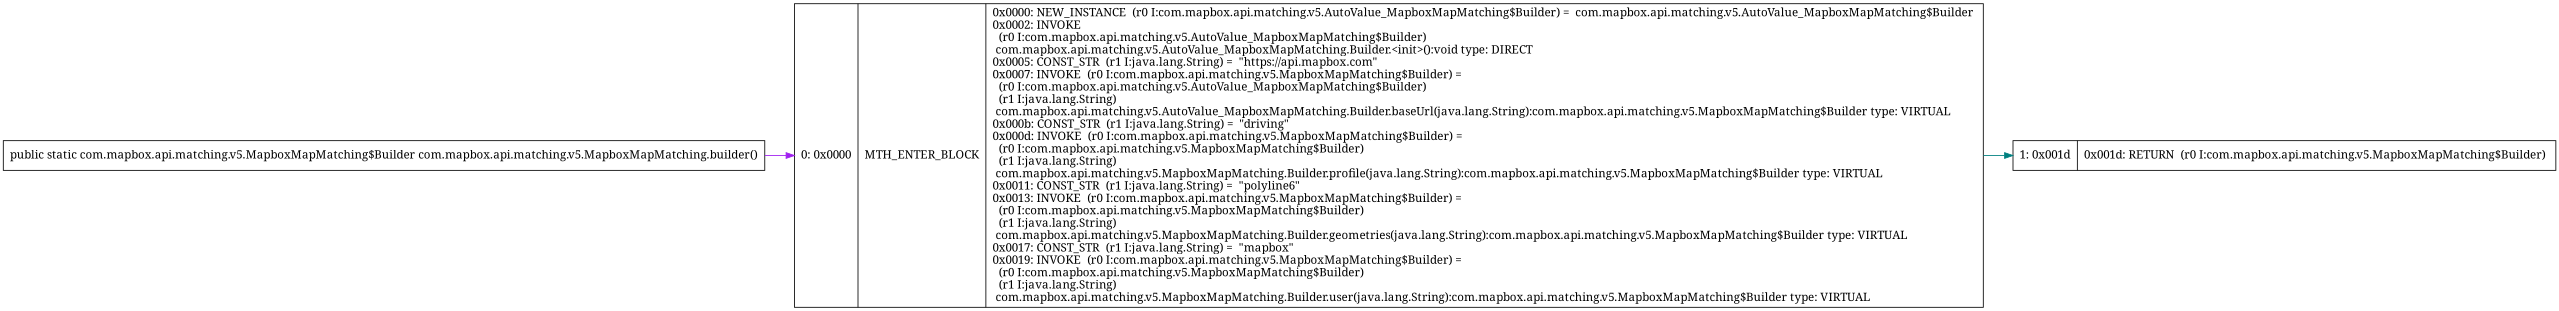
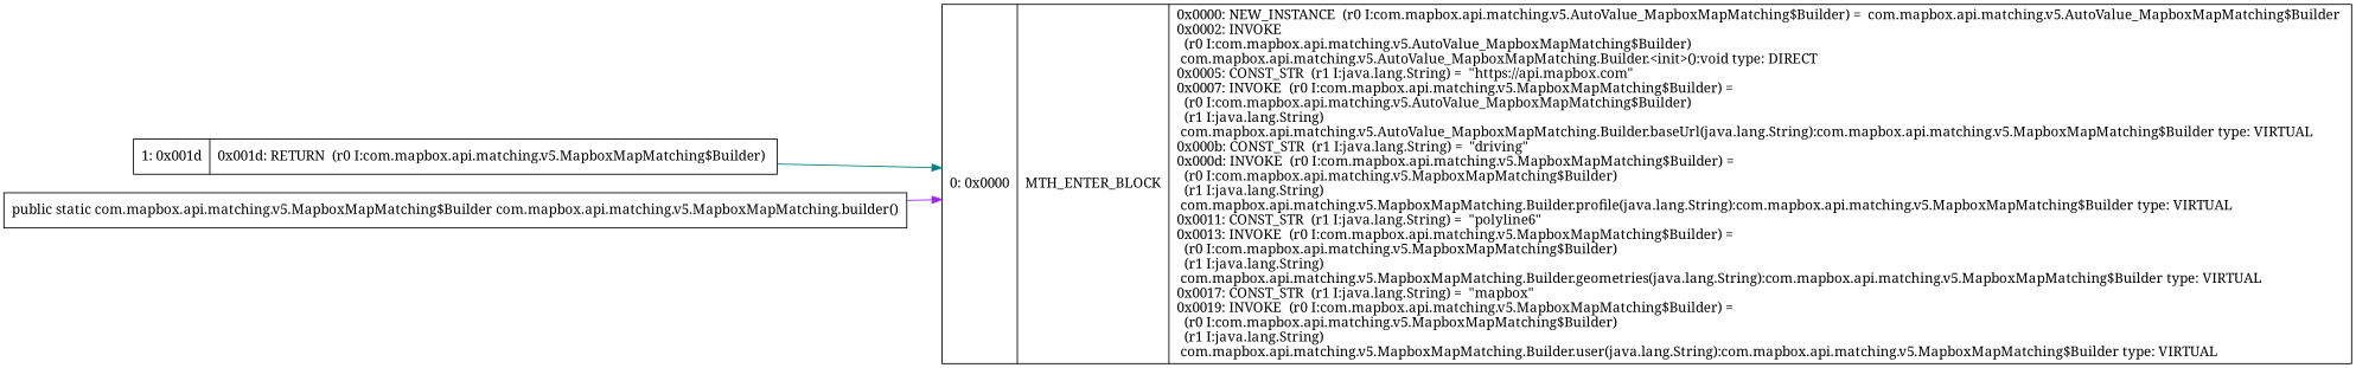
  digraph {
    rankdir=LR
    fontname="Noto Serif"
    node [shape=record fontname="Noto Serif"]
    edge [fontname="Noto Serif"]
    n1 [label="{0\:\ 0x0000|MTH_ENTER_BLOCK\l|0x0000: NEW_INSTANCE  (r0 I:com.mapbox.api.matching.v5.AutoValue_MapboxMapMatching$Builder) =  com.mapbox.api.matching.v5.AutoValue_MapboxMapMatching$Builder \l0x0002: INVOKE  \l  (r0 I:com.mapbox.api.matching.v5.AutoValue_MapboxMapMatching$Builder)\l com.mapbox.api.matching.v5.AutoValue_MapboxMapMatching.Builder.\<init\>():void type: DIRECT \l0x0005: CONST_STR  (r1 I:java.lang.String) =  \"https:\/\/api.mapbox.com\" \l0x0007: INVOKE  (r0 I:com.mapbox.api.matching.v5.MapboxMapMatching$Builder) = \l  (r0 I:com.mapbox.api.matching.v5.AutoValue_MapboxMapMatching$Builder)\l  (r1 I:java.lang.String)\l com.mapbox.api.matching.v5.AutoValue_MapboxMapMatching.Builder.baseUrl(java.lang.String):com.mapbox.api.matching.v5.MapboxMapMatching$Builder type: VIRTUAL \l0x000b: CONST_STR  (r1 I:java.lang.String) =  \"driving\" \l0x000d: INVOKE  (r0 I:com.mapbox.api.matching.v5.MapboxMapMatching$Builder) = \l  (r0 I:com.mapbox.api.matching.v5.MapboxMapMatching$Builder)\l  (r1 I:java.lang.String)\l com.mapbox.api.matching.v5.MapboxMapMatching.Builder.profile(java.lang.String):com.mapbox.api.matching.v5.MapboxMapMatching$Builder type: VIRTUAL \l0x0011: CONST_STR  (r1 I:java.lang.String) =  \"polyline6\" \l0x0013: INVOKE  (r0 I:com.mapbox.api.matching.v5.MapboxMapMatching$Builder) = \l  (r0 I:com.mapbox.api.matching.v5.MapboxMapMatching$Builder)\l  (r1 I:java.lang.String)\l com.mapbox.api.matching.v5.MapboxMapMatching.Builder.geometries(java.lang.String):com.mapbox.api.matching.v5.MapboxMapMatching$Builder type: VIRTUAL \l0x0017: CONST_STR  (r1 I:java.lang.String) =  \"mapbox\" \l0x0019: INVOKE  (r0 I:com.mapbox.api.matching.v5.MapboxMapMatching$Builder) = \l  (r0 I:com.mapbox.api.matching.v5.MapboxMapMatching$Builder)\l  (r1 I:java.lang.String)\l com.mapbox.api.matching.v5.MapboxMapMatching.Builder.user(java.lang.String):com.mapbox.api.matching.v5.MapboxMapMatching$Builder type: VIRTUAL \l}"]
    n2 [label="{1\:\ 0x001d|0x001d: RETURN  (r0 I:com.mapbox.api.matching.v5.MapboxMapMatching$Builder) \l}"]
    n3 [label="{public static com.mapbox.api.matching.v5.MapboxMapMatching$Builder com.mapbox.api.matching.v5.MapboxMapMatching.builder() }"]
-   n1 -> n2 [color=teal]
+   n2 -> n1 [color=teal]
    n3 -> n1 [color=purple]
  }
